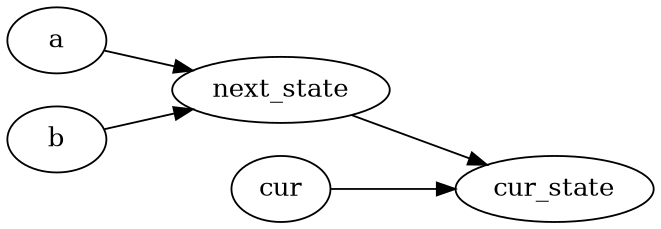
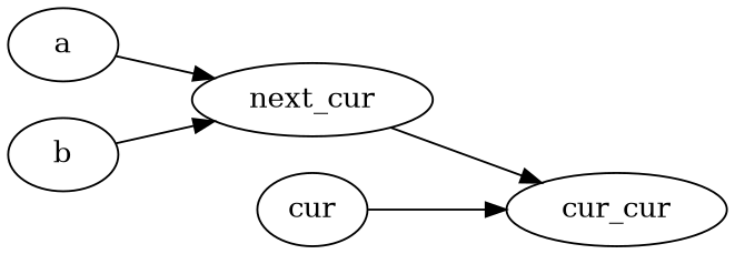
  strict digraph {
    rankdir=LR
    edge [weight=8.0]
    a
-   next_state
-   cur_state
+   next_state [label=next_cur]
+   cur_state [label=cur_cur]
    n4 [label=cur]
    b
    a -> next_state
    next_state -> cur_state [weight=1.0]
    n4 -> cur_state [weight=2.0]
    b -> next_state
  }
